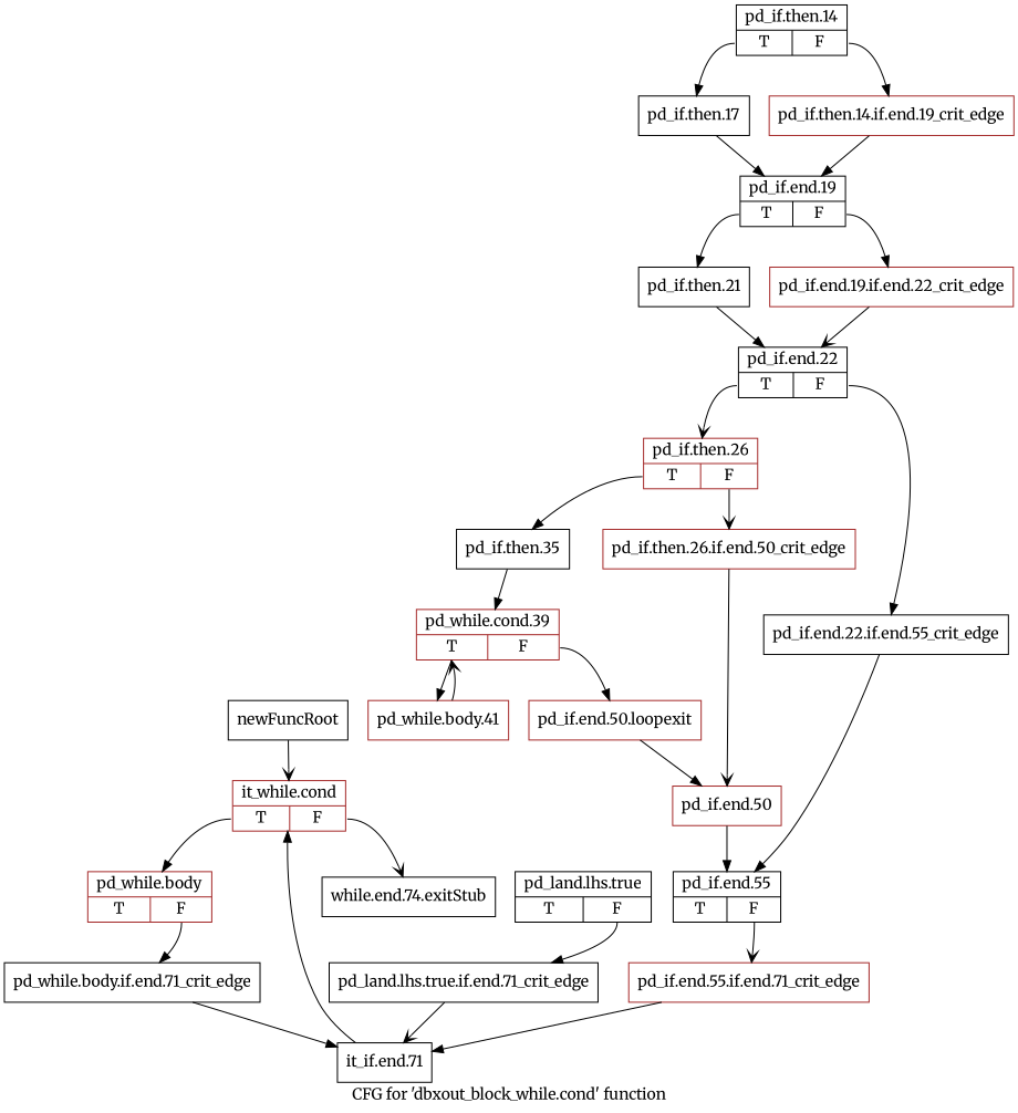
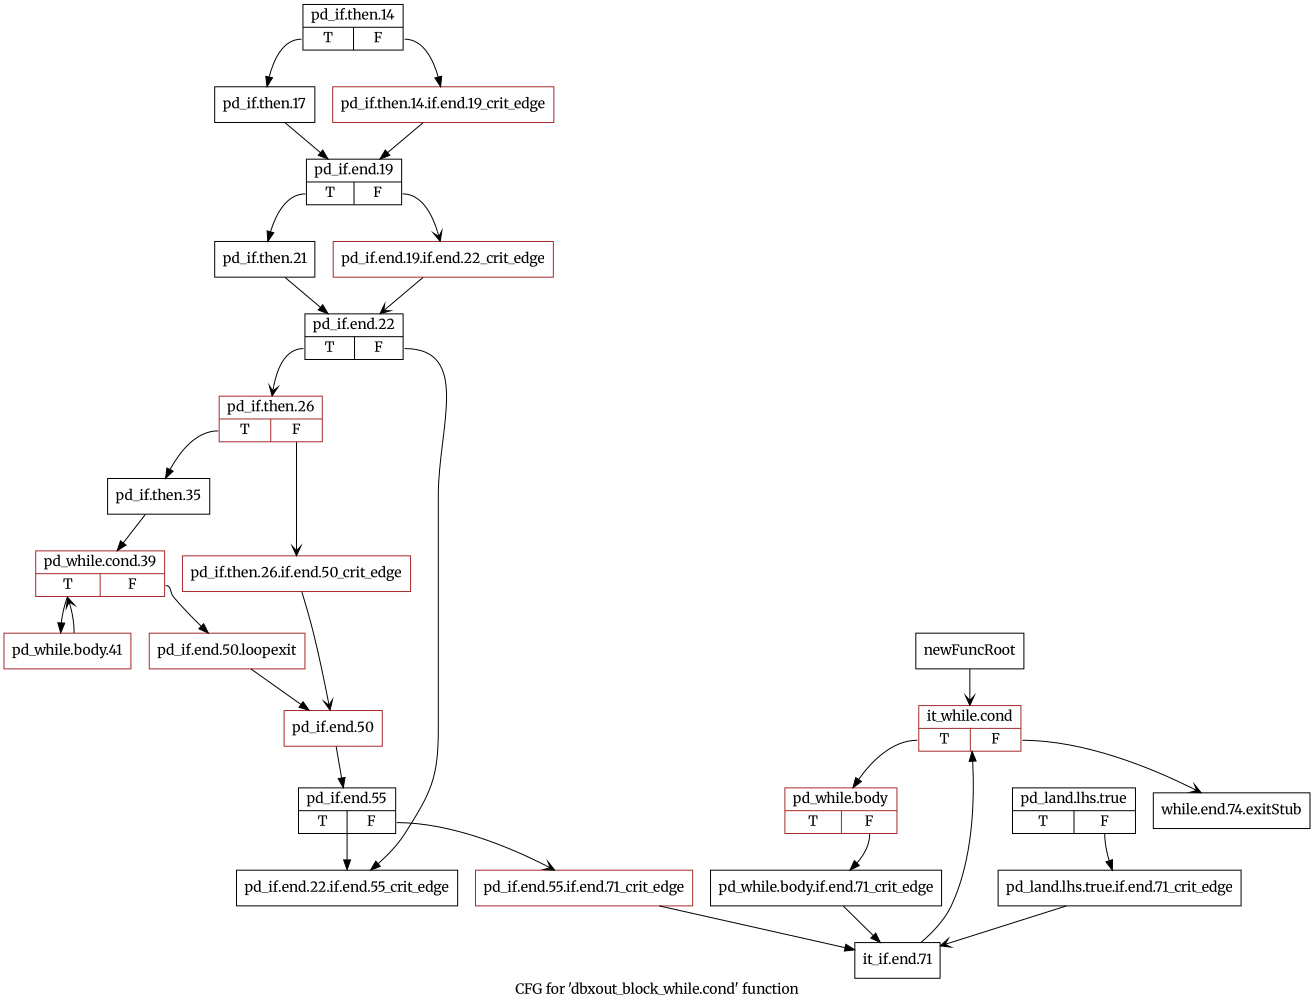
  digraph {
    fontname=Merriweather
    label="CFG for 'dbxout_block_while.cond' function"
    node [color=black fontname=Merriweather shape=record]
    edge [arrowhead=normal fontname=Merriweather]
    n1 [label="{newFuncRoot}"]
    n2 [color=brown label="{it_while.cond|{<s0>T|<s1>F}}"]
    n3 [label="{while.end.74.exitStub}"]
    n4 [color=brown label="{pd_while.body|{<s0>T|<s1>F}}"]
    n5 [label="{pd_while.body.if.end.71_crit_edge}"]
    n6 [label="{pd_land.lhs.true|{<s0>T|<s1>F}}"]
    n7 [label="{pd_land.lhs.true.if.end.71_crit_edge}"]
    n8 [label="{it_if.end.71}"]
    n9 [label="{pd_if.then.14|{<s0>T|<s1>F}}"]
    n10 [label="{pd_if.then.17}"]
    n11 [color=brown label="{pd_if.then.14.if.end.19_crit_edge}"]
    n12 [label="{pd_if.end.19|{<s0>T|<s1>F}}"]
    n13 [label="{pd_if.then.21}"]
    n14 [color=brown label="{pd_if.end.19.if.end.22_crit_edge}"]
    n15 [label="{pd_if.end.22|{<s0>T|<s1>F}}"]
    n16 [color=brown label="{pd_if.then.26|{<s0>T|<s1>F}}"]
    n17 [label="{pd_if.end.22.if.end.55_crit_edge}"]
    n18 [label="{pd_if.then.35}"]
    n19 [color=brown label="{pd_if.then.26.if.end.50_crit_edge}"]
    n20 [label="{pd_if.end.55|{<s0>T|<s1>F}}"]
    n21 [color=brown label="{pd_while.cond.39|{<s0>T|<s1>F}}"]
    n22 [color=brown label="{pd_if.end.50}"]
    n23 [color=brown label="{pd_if.end.55.if.end.71_crit_edge}"]
    n24 [color=brown label="{pd_while.body.41}"]
    n25 [color=brown label="{pd_if.end.50.loopexit}"]
    n1 -> n2 [arrowhead=vee]
    n2 -> n3 [arrowhead=vee tailport=s1]
    n2 -> n4 [tailport=s0]
    n4 -> n5 [tailport=s1]
    n5 -> n8
    n6 -> n7 [tailport=s1]
    n7 -> n8 [arrowhead=vee]
    n8 -> n2
    n9 -> n10 [tailport=s0]
    n9 -> n11 [tailport=s1]
    n10 -> n12
    n11 -> n12
    n12 -> n13 [tailport=s0]
-   n12 -> n14 [tailport=s1]
+   n12 -> n14 [arrowhead=vee tailport=s1]
    n13 -> n15
    n14 -> n15 [arrowhead=vee]
    n15 -> n16 [arrowhead=vee tailport=s0]
    n15 -> n17 [tailport=s1]
    n16 -> n18 [tailport=s0]
    n16 -> n19 [arrowhead=vee tailport=s1]
-   n17 -> n20
+   n20 -> n17
    n18 -> n21
    n19 -> n22 [arrowhead=vee]
    n20 -> n23 [arrowhead=vee tailport=s1]
    n21 -> n24 [tailport=s0]
    n21 -> n25 [tailport=s1]
    n22 -> n20
    n23 -> n8
    n24 -> n21 [arrowhead=vee]
    n25 -> n22
  }
